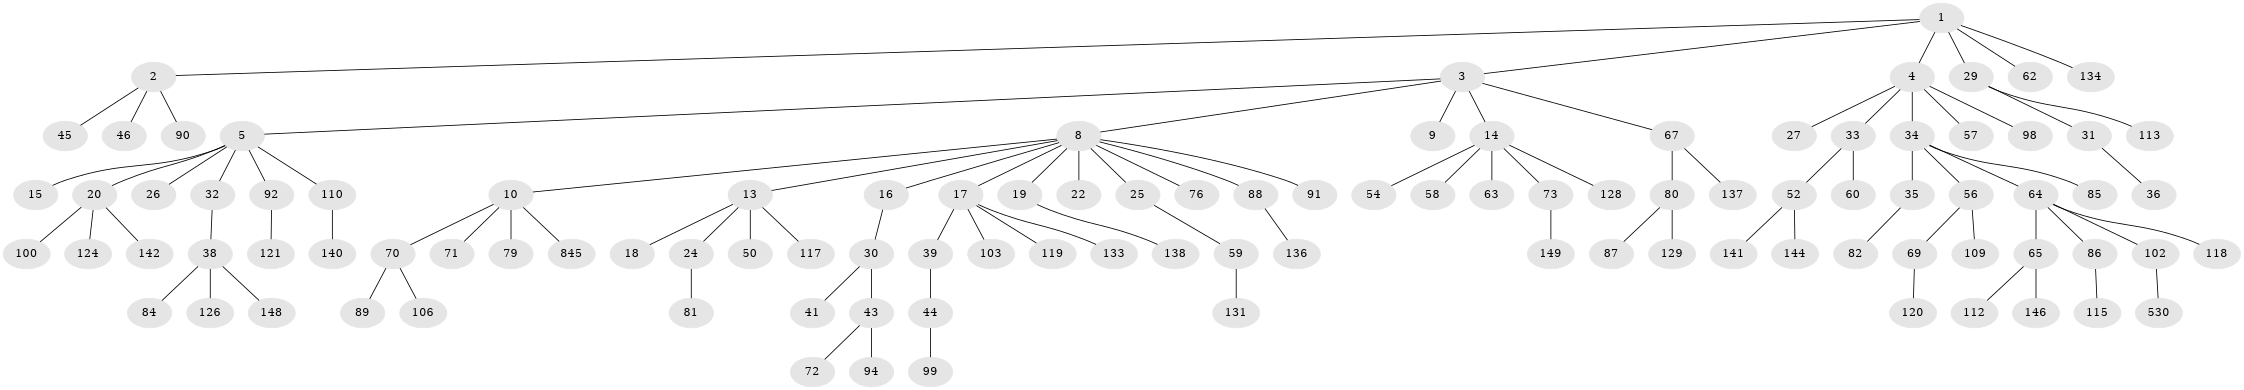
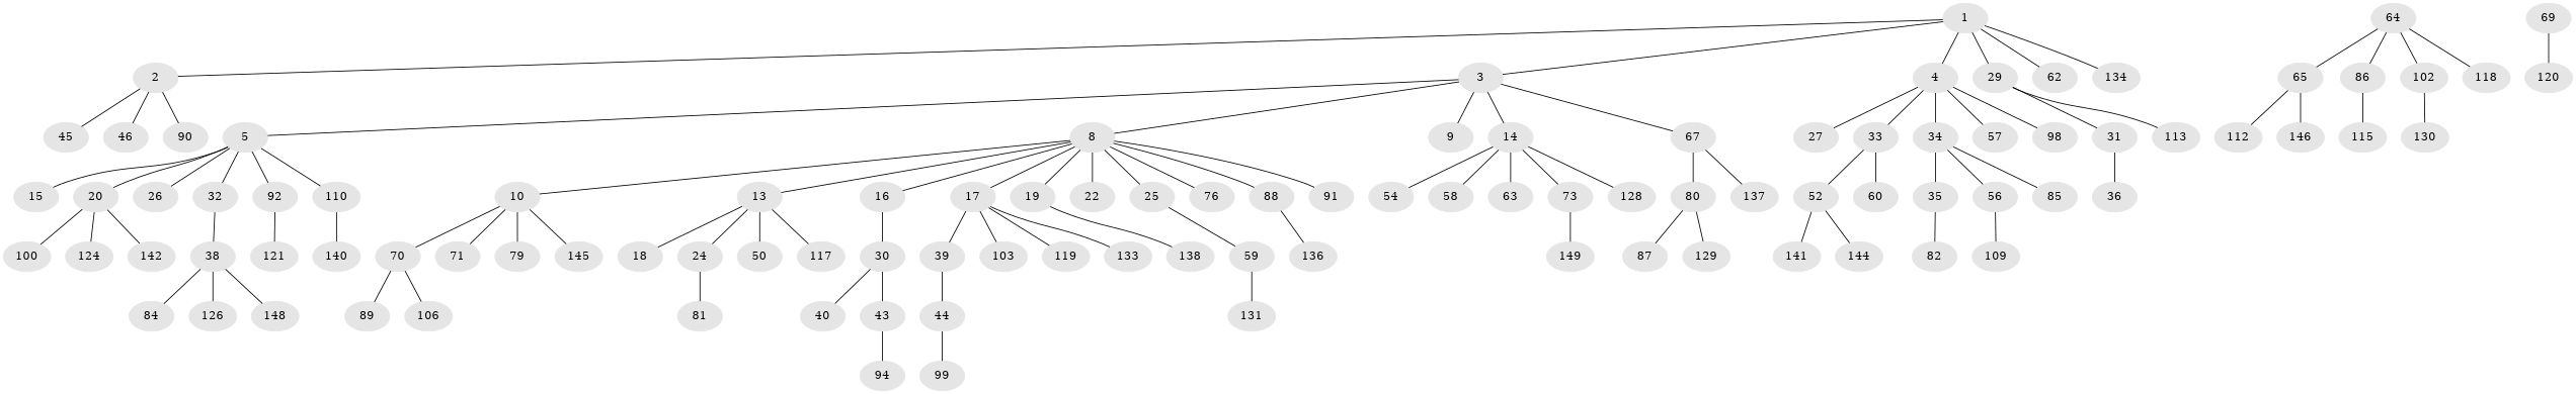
  graph {
    node [color=gray90 style=filled]
    1 [super="+6"]
    2 [super="+107"]
    3 [super="+7"]
    4 [super="+12"]
    29 [super="+44"]
    62
    134
    45 [super="+91"]
    46
    90
    5 [super="+23"]
    8 [super="+11"]
    9
    14 [super="+47"]
    67 [super="+68"]
    27
    33 [super="+37"]
    34 [super="+49"]
    57
    98
    31 [super="+42"]
    113
    15 [super="+108"]
    20 [super="+123"]
    26 [super="+55"]
    32
    92 [super="+116"]
    110 [super="+125"]
    10 [super="+21"]
    13 [super="+78"]
    16
    17 [super="+139"]
    19
    22
    25
    n36 [label=76]
    88 [super="+111"]
    n38 [label=91]
    54
    58
    63
    73 [super="+97"]
    128
    80
    137
    52 [super="+61"]
    60
    35 [super="+135"]
    56
    64
    85 [super="+95"]
    100
    124 [super="+147"]
    142
    38 [super="+77"]
    121
    140
    70 [super="+105"]
    71
    79
-   145 [label=845]
+   145
    18 [super="+40"]
    24 [super="+28"]
    50 [super="+51"]
    117
    30 [super="+53"]
    39
    103
    119
    133
    138
    59 [super="+83"]
    136
    89
    106
    81
    149
-   41
+   41 [label=40]
    43 [super="+48"]
    n80 [label=44 super="+96"]
    131
    36 [super="+76"]
-   72 [super="+75"]
    94 [super="+132"]
    84
    126 [super="+127"]
    148
    141 [super="+143"]
    144
    82 [super="+122"]
    69 [super="+101"]
    109
    65 [super="+114"]
    86
    102 [super="+104"]
    118
    99
    120
    112
    146
    115
-   130 [label=530]
+   130
    87
    129
    1 -- 2
    1 -- 3
    1 -- 4
    1 -- 29
    1 -- 62
    1 -- 134
    2 -- 45
    2 -- 46
    2 -- 90
    3 -- 5
    3 -- 8
    3 -- 9
    3 -- 14
    3 -- 67
    4 -- 27
    4 -- 33
    4 -- 34
    4 -- 57
    4 -- 98
    29 -- 31
    29 -- 113
    5 -- 15
    5 -- 20
    5 -- 26
    5 -- 32
    5 -- 92
    5 -- 110
    8 -- 10
    8 -- 13
    8 -- 16
    8 -- 17
    8 -- 19
    8 -- 22
    8 -- 25
    8 -- n36
    8 -- 88
    8 -- n38
    14 -- 54
    14 -- 58
    14 -- 63
    14 -- 73
    14 -- 128
    67 -- 80
    67 -- 137
    33 -- 52
    33 -- 60
    34 -- 35
    34 -- 56
-   34 -- 64
    34 -- 85
    31 -- 36
    20 -- 100
    20 -- 124
    20 -- 142
    32 -- 38
    92 -- 121
    110 -- 140
    10 -- 70
    10 -- 71
    10 -- 79
    10 -- 145
    13 -- 18
    13 -- 24
    13 -- 50
    13 -- 117
    16 -- 30
    17 -- 39
    17 -- 103
    17 -- 119
    17 -- 133
    19 -- 138
    25 -- 59
    88 -- 136
    73 -- 149
    80 -- 87
    80 -- 129
    52 -- 141
    52 -- 144
    35 -- 82
-   56 -- 69
    56 -- 109
    64 -- 65
    64 -- 86
    64 -- 102
    64 -- 118
    38 -- 84
    38 -- 126
    38 -- 148
    70 -- 89
    70 -- 106
    24 -- 81
    30 -- 41
    30 -- 43
    39 -- n80
    59 -- 131
-   43 -- 72
    43 -- 94
    n80 -- 99
    69 -- 120
    65 -- 112
    65 -- 146
    86 -- 115
    102 -- 130
  }
